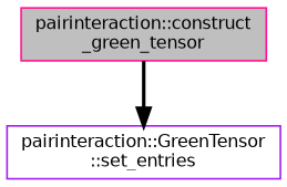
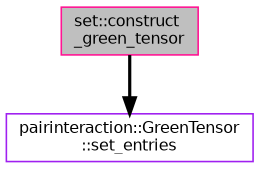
  digraph {
    rankdir=TB
    node [fontname=Helvetica fontsize=10 shape=record]
-   n1 [color=deeppink fillcolor=grey75 fontcolor=black height=0.2 label="pairinteraction::construct\l_green_tensor" style=filled width=0.4]
+   n1 [color=deeppink fillcolor=grey75 fontcolor=black height=0.2 label="set::construct\l_green_tensor" style=filled width=0.4]
    n2 [color=purple height=0.2 label="pairinteraction::GreenTensor\l::set_entries" width=0.4]
    n1 -> n2 [color=black fontname=Helvetica fontsize=10 labelfontname=Helvetica labelfontsize=10 style=bold]
  }
